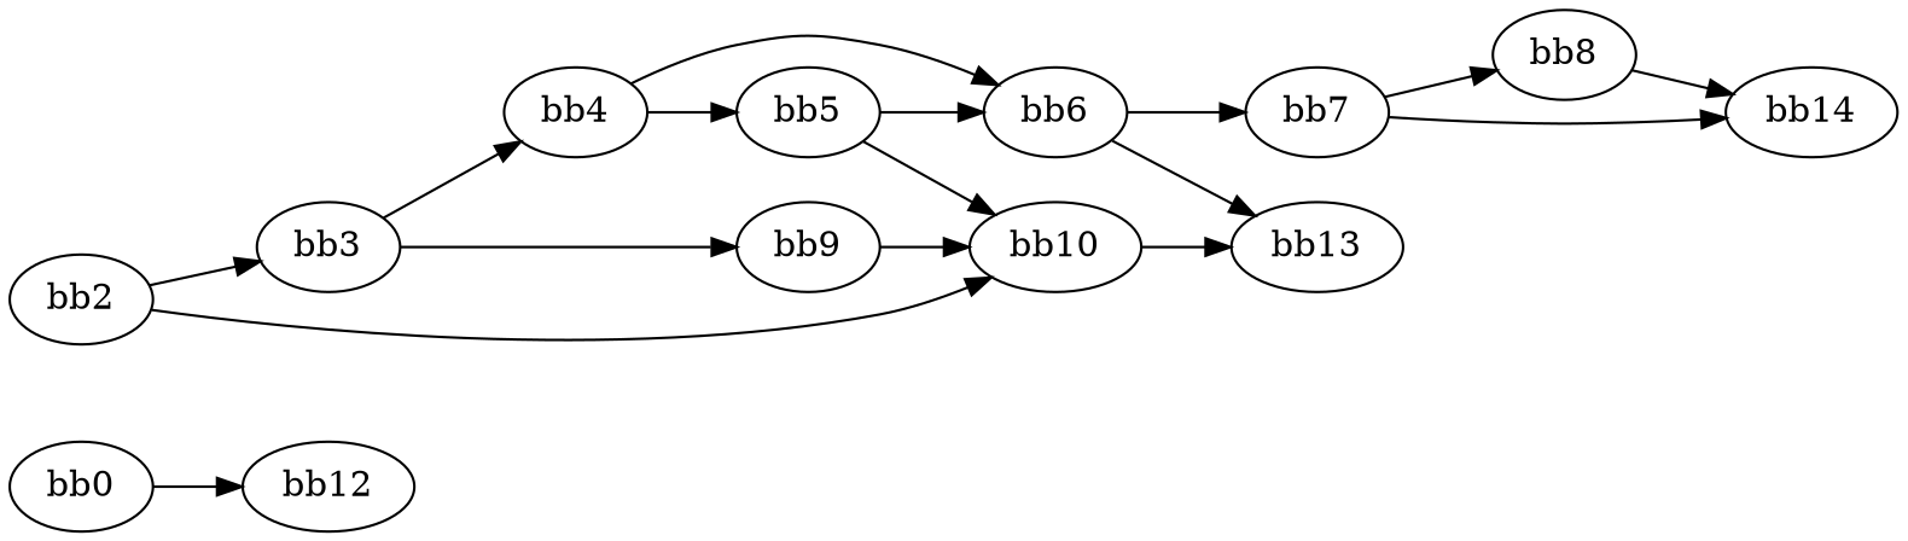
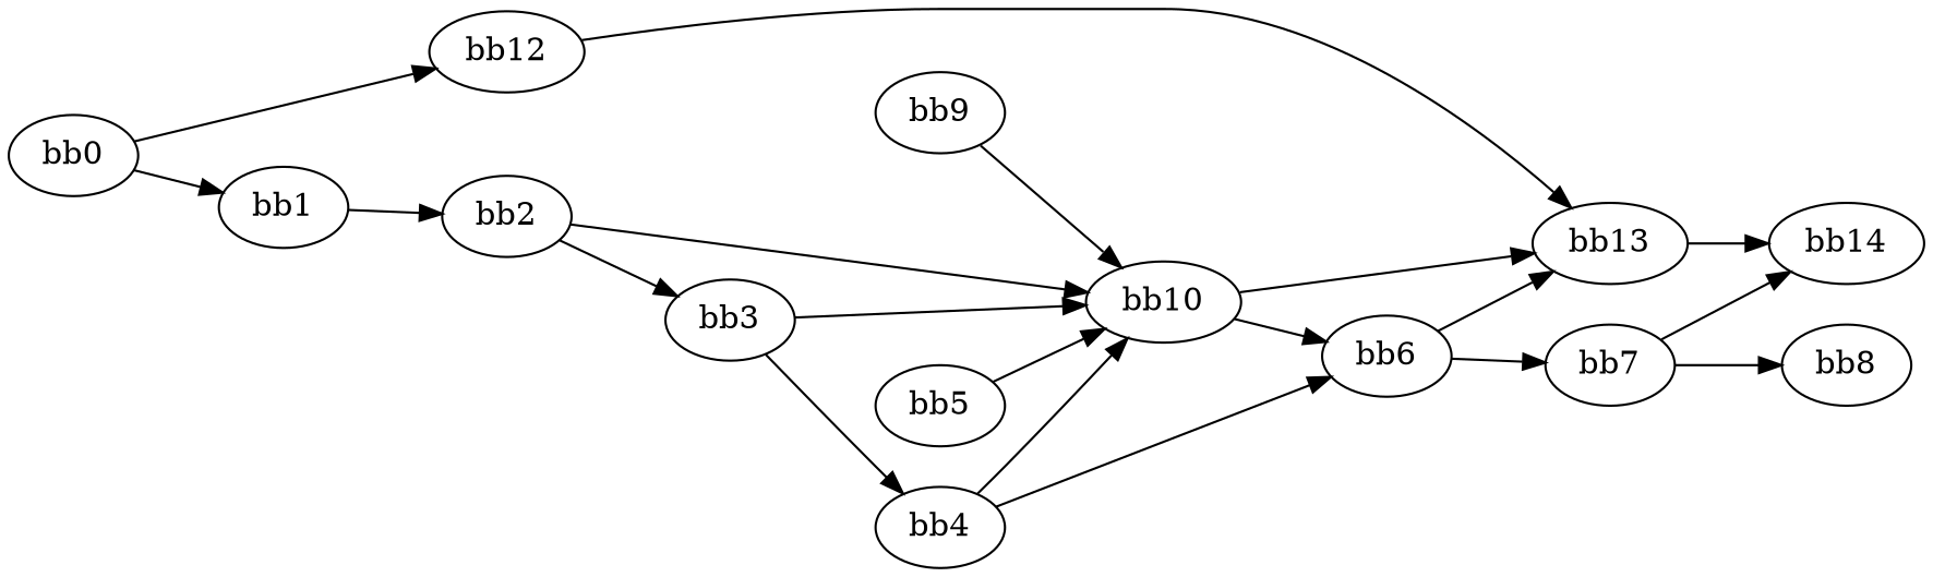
  digraph {
    rankdir=LR
    n1 [label="bb0\l"]
+   n2 [label="bb1\l"]
    n3 [label="bb12\l"]
    n4 [label="bb2\l"]
    n5 [label="bb13\l"]
    n6 [label="bb3\l"]
    n7 [label="bb10\l"]
    n8 [label="bb4\l"]
    n9 [label="bb5\l"]
    n10 [label="bb6\l"]
    n11 [label="bb9\l"]
    n12 [label="bb7\l"]
    n13 [label="bb8\l"]
    n14 [label="bb14\l"]
+   n1 -> n2
    n1 -> n3
+   n2 -> n4
+   n3 -> n5
    n4 -> n6
    n4 -> n7
-   n13 -> n14
-   n6 -> n11
+   n5 -> n14
+   n6 -> n7
    n6 -> n8
    n7 -> n5
-   n8 -> n9
+   n8 -> n7
    n8 -> n10
    n9 -> n7
-   n9 -> n10
+   n7 -> n10
    n10 -> n5
    n10 -> n12
    n11 -> n7
    n12 -> n13
    n12 -> n14
  }
